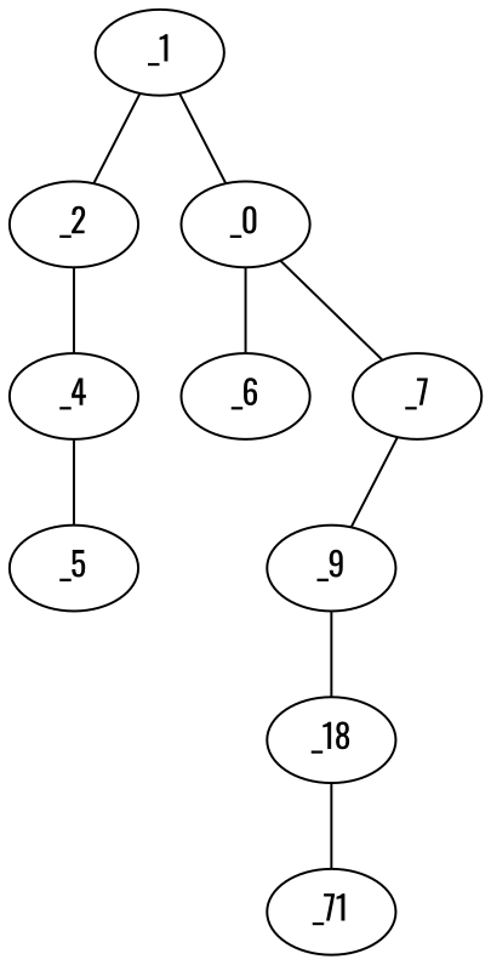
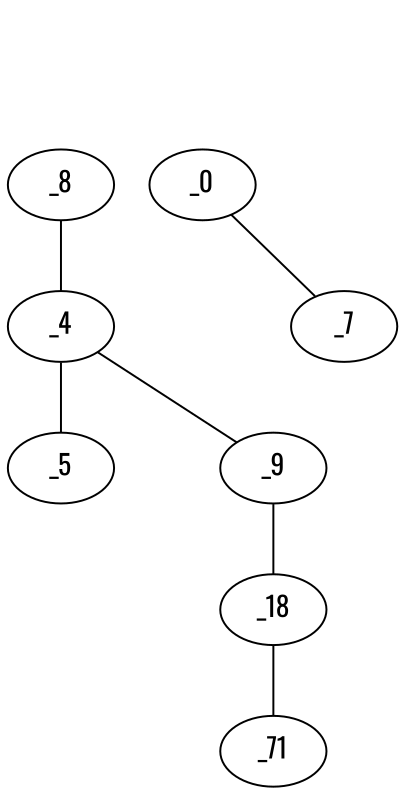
  graph {
    fontname=Oswald
    node [charge=0 chem=1 fontname=Oswald symbol="C  " x=2.866 y=1.25]
    edge [fontname=Oswald valence=1]
-   _1 [chem=4 symbol="N  "]
-   _2 [x=3.7321 y=1.75]
+   _2 [x=3.7321 y=1.75 label=_8]
    n3 [label=_0 y=0.25]
    _4 [chem=4 symbol="N  " x=3.7321 y=2.75]
-   _6 [x=2 y=-0.25]
    _7 [x=3.7321 y=-0.25]
    _5 [chem=4 symbol="N  " x=4.5981]
    _9 [x=3.7321 y=-1.25]
    n9 [label=_18 y=-1.75]
    n10 [chem=4 label=_71 symbol="N  " y=-2.75]
-   _1 -- _2
-   _1 -- n3
    _2 -- _4 [valence=2]
-   n3 -- _6 [valence=2]
    n3 -- _7
    _4 -- _5
-   _7 -- _9 [valence=2]
+   _4 -- _9 [valence=2]
    _9 -- n9
    n9 -- n10
  }
